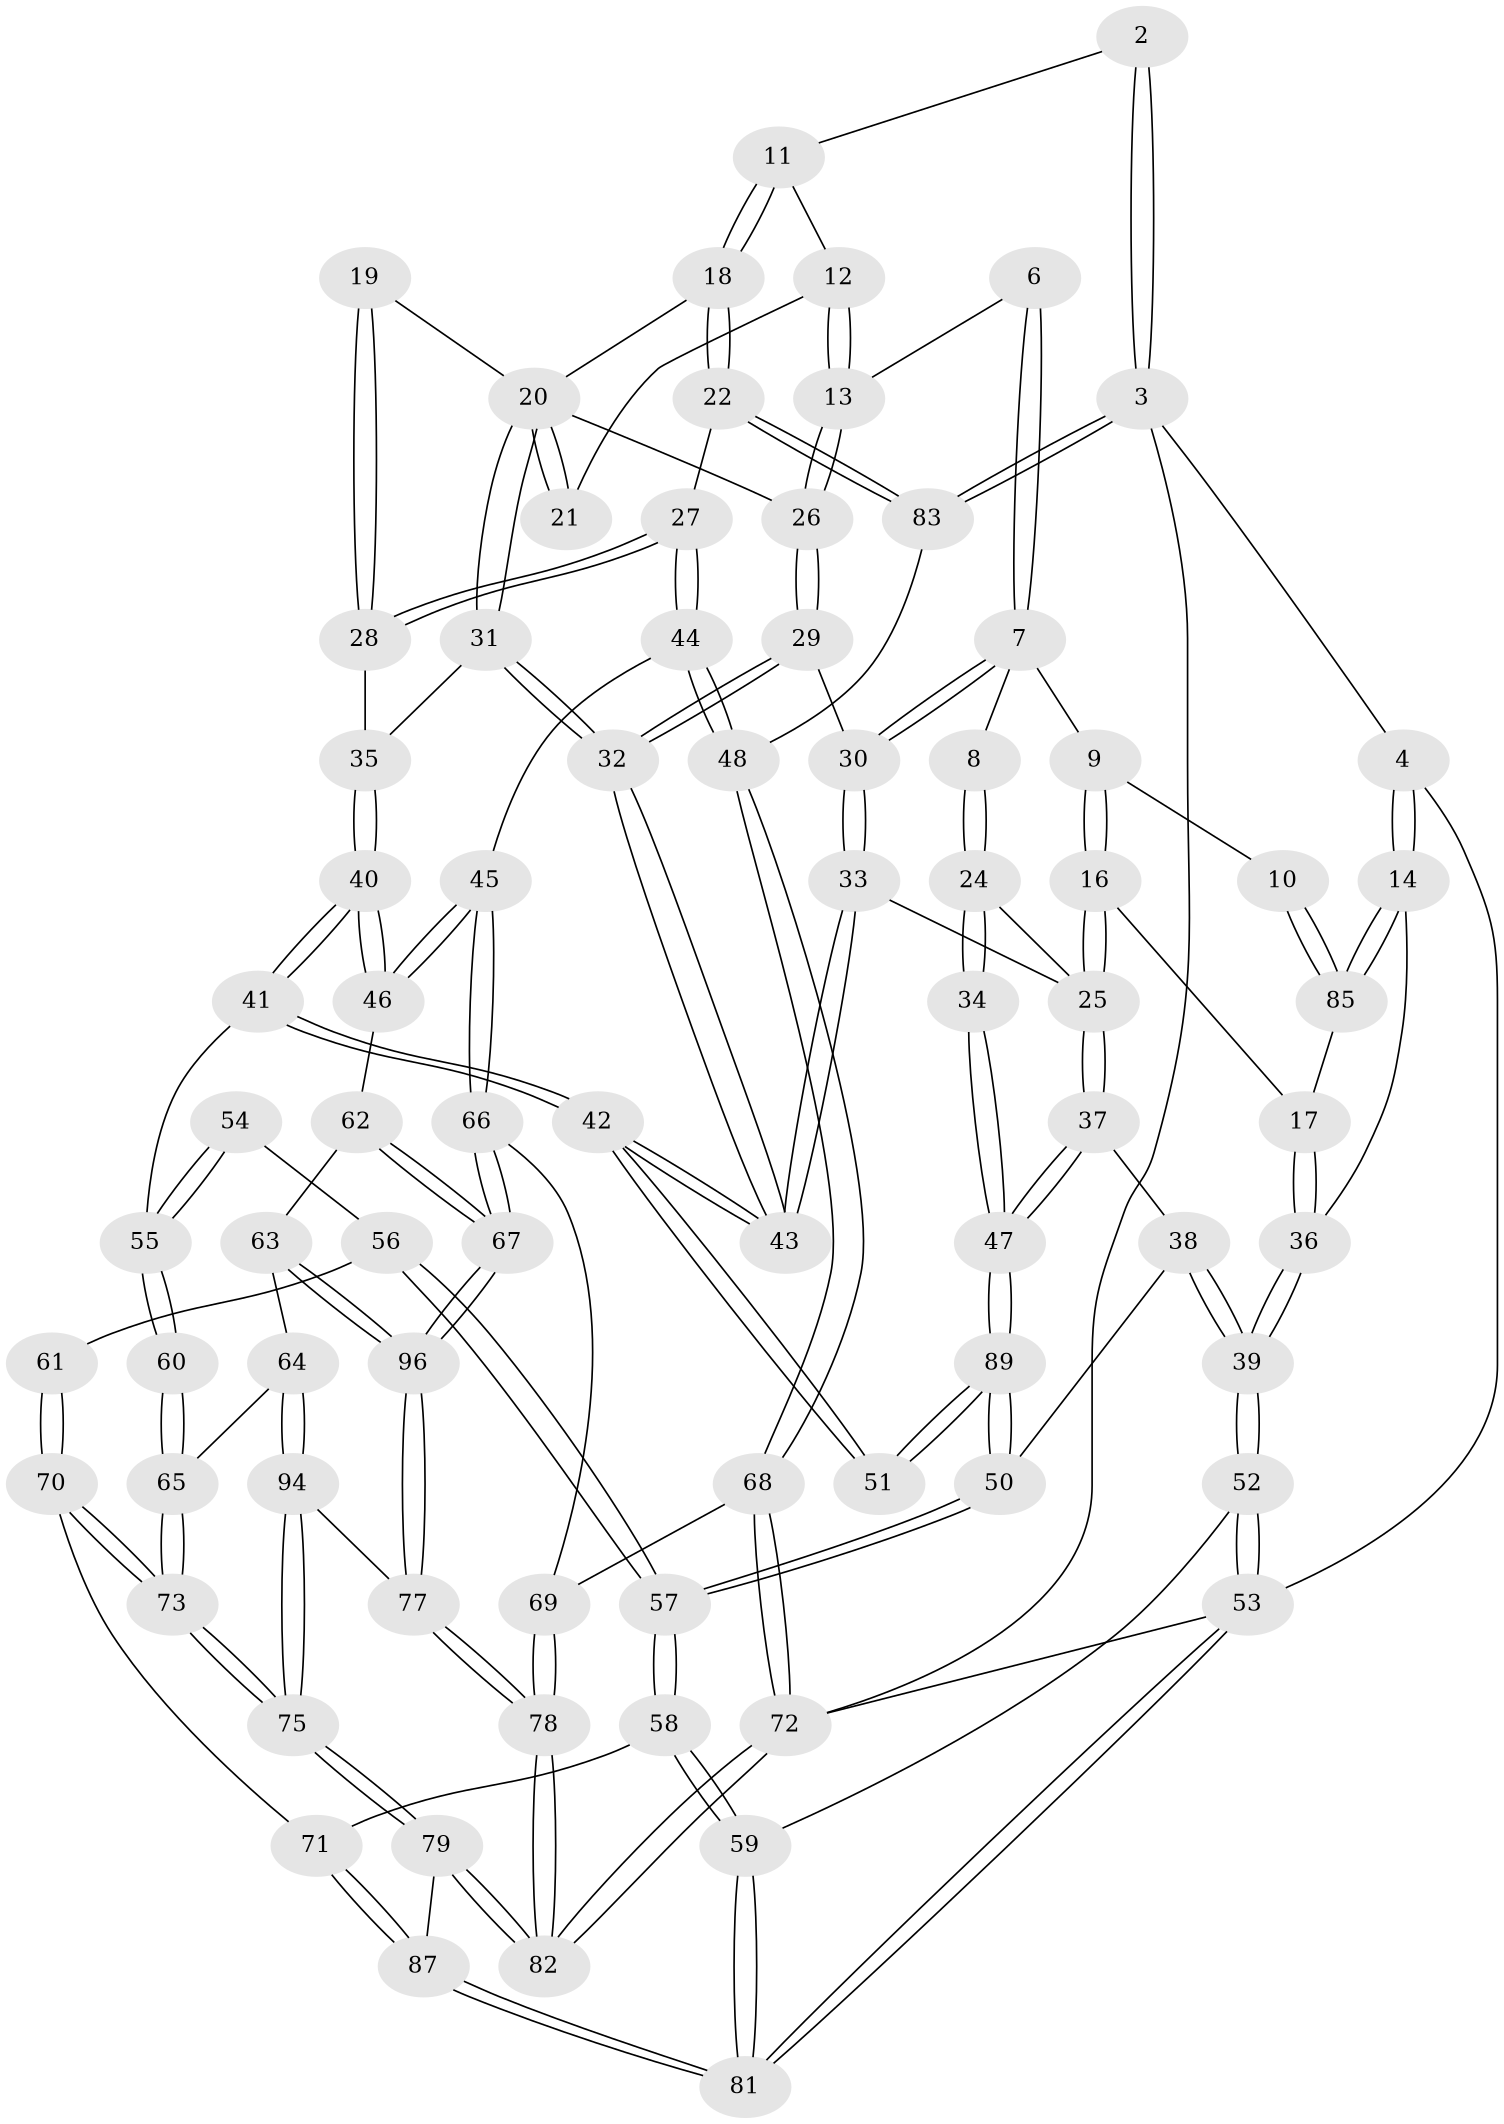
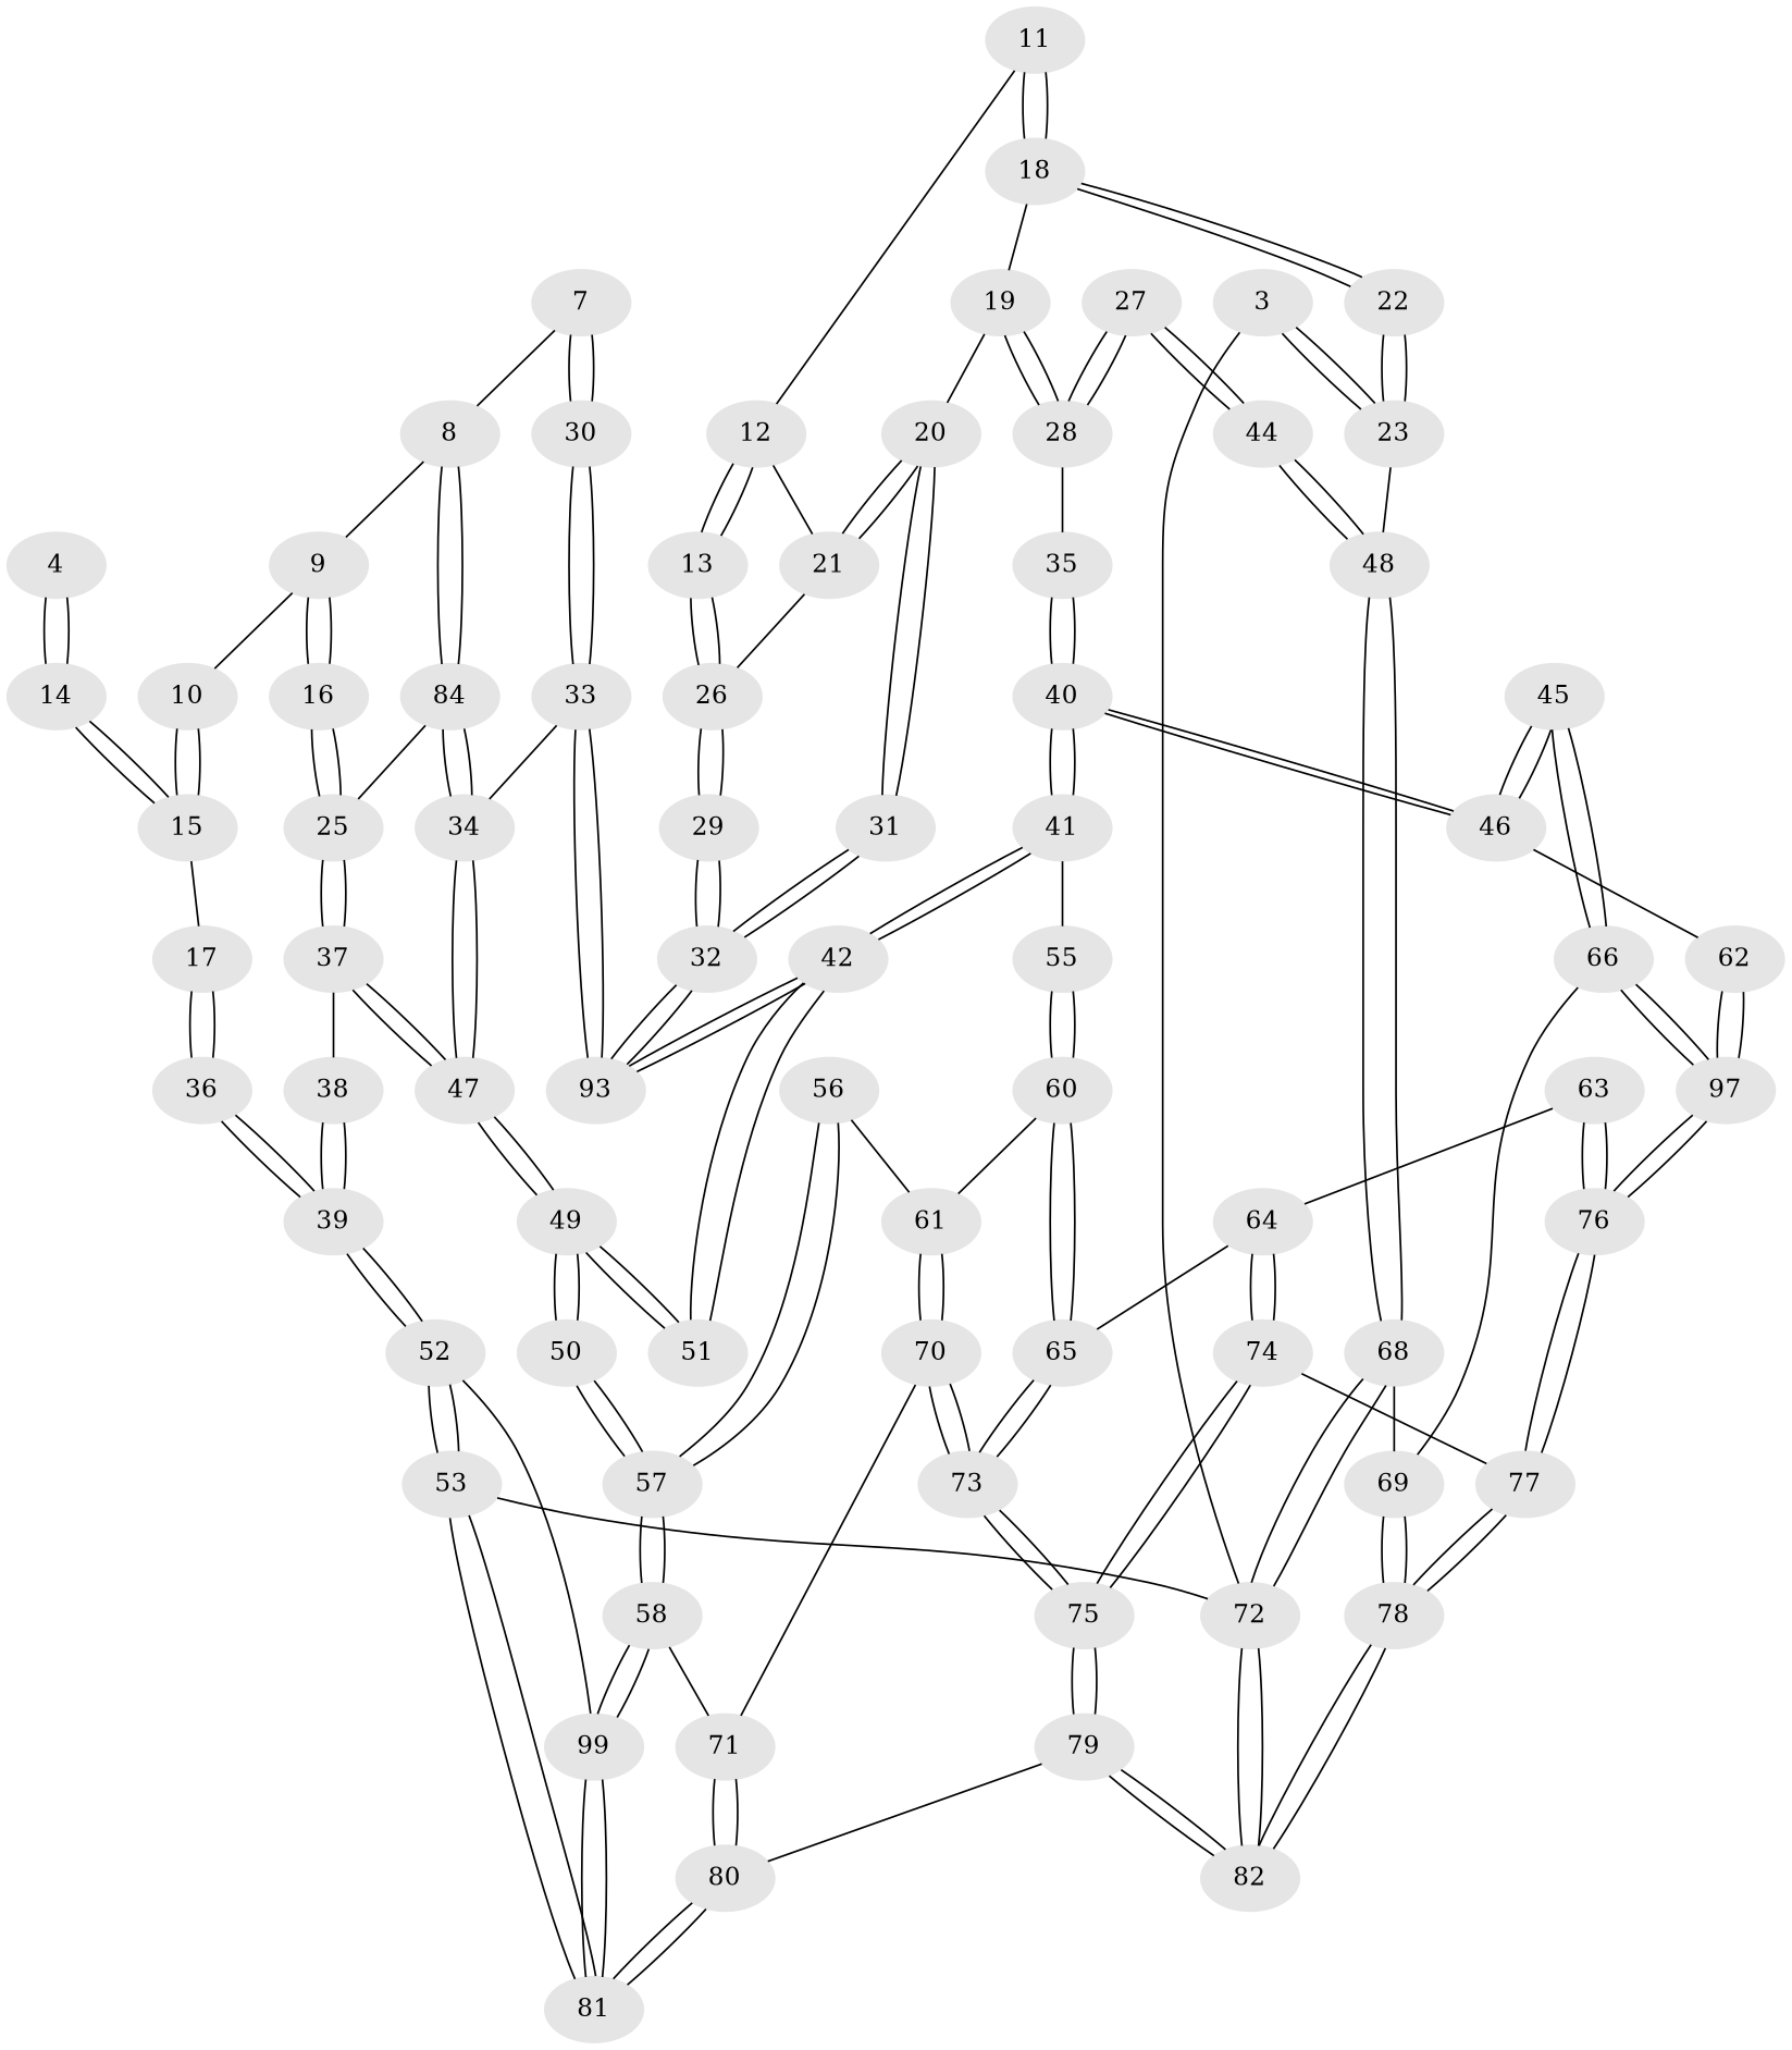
  graph {
    node [color=gray90 style=filled]
-   2
    3
    11
-   6
    7
    13
    4
-   23 [label=83]
+   23
    72
    12
    18
    14
    53
    48
    82
-   15 [label=85]
+   15
    36
    81
    10
    8
    30
    26
    9
-   24
+   24 [label=84]
    33
    16
    25
    34
    17
    21
    19
    22
    29
    39
    37
    20
    28
    27
    31
    35
    32
    44
    68
    47
    38
    45
    40
-   43
-   49 [label=89]
+   43 [label=93]
+   49
    41
    46
    52
    50
    57
-   59
+   59 [label=99]
    42
    55
    62
    51
    60
    66
-   67
+   67 [label=97]
    69
    63
    58
-   54
    56
    61
    65
    70
    71
-   80 [label=87]
+   80
    73
    64
-   76 [label=96]
-   74 [label=94]
+   76
+   74
    77
    75
    78
    79
-   2 -- 3
-   2 -- 3
-   2 -- 11
-   3 -- 4
    3 -- 23
    3 -- 23
    3 -- 72
    11 -- 12
    11 -- 18
    11 -- 18
-   6 -- 7
-   6 -- 7
-   6 -- 13
    7 -- 8
    7 -- 30
    7 -- 30
    13 -- 26
    13 -- 26
    4 -- 14
    4 -- 14
-   4 -- 53
    23 -- 48
    72 -- 82
    72 -- 82
    12 -- 13
    12 -- 13
    12 -- 21
-   18 -- 20
+   18 -- 19
    18 -- 22
    18 -- 22
    14 -- 15
    14 -- 15
-   14 -- 36
    53 -- 72
    53 -- 81
    53 -- 81
    48 -- 68
    48 -- 68
    15 -- 17
    36 -- 39
    36 -- 39
    10 -- 15
    10 -- 15
-   7 -- 9
+   8 -- 9
    8 -- 24
    8 -- 24
    30 -- 33
    30 -- 33
    26 -- 29
    26 -- 29
    9 -- 10
    9 -- 16
    9 -- 16
    24 -- 25
    24 -- 34
    24 -- 34
-   33 -- 25
+   33 -- 34
    33 -- 43
    33 -- 43
    16 -- 25
    16 -- 25
-   16 -- 17
    25 -- 37
    25 -- 37
    34 -- 47
    34 -- 47
    17 -- 36
    17 -- 36
-   20 -- 26
+   21 -- 26
    19 -- 20
    19 -- 28
    19 -- 28
    22 -- 23
    22 -- 23
-   22 -- 27
-   29 -- 30
    29 -- 32
    29 -- 32
    39 -- 52
    39 -- 52
    37 -- 47
    37 -- 47
    37 -- 38
    20 -- 21
    20 -- 21
    20 -- 31
    20 -- 31
    28 -- 35
    27 -- 28
    27 -- 28
    27 -- 44
    27 -- 44
-   31 -- 35
    31 -- 32
    31 -- 32
    35 -- 40
    35 -- 40
    32 -- 43
    32 -- 43
    44 -- 48
    44 -- 48
-   44 -- 45
    68 -- 72
    68 -- 72
    68 -- 69
    47 -- 49
    47 -- 49
    38 -- 39
    38 -- 39
-   38 -- 50
    45 -- 46
    45 -- 46
    45 -- 66
    45 -- 66
    40 -- 41
    40 -- 41
    40 -- 46
    40 -- 46
    49 -- 50
    49 -- 50
    49 -- 51
    49 -- 51
    41 -- 42
    41 -- 42
    41 -- 55
    46 -- 62
    52 -- 53
    52 -- 53
    52 -- 59
    50 -- 57
    50 -- 57
    57 -- 58
    57 -- 58
    59 -- 81
    59 -- 81
    42 -- 43
    42 -- 43
    42 -- 51
    42 -- 51
    55 -- 60
    55 -- 60
    62 -- 67
    62 -- 67
-   62 -- 63
+   60 -- 61
    60 -- 65
    60 -- 65
    66 -- 67
    66 -- 67
    66 -- 69
    67 -- 76
    67 -- 76
    69 -- 78
    69 -- 78
    63 -- 64
    63 -- 76
    63 -- 76
    58 -- 59
    58 -- 59
    58 -- 71
-   54 -- 55
-   54 -- 55
-   54 -- 56
    56 -- 57
    56 -- 57
    56 -- 61
    61 -- 70
    61 -- 70
    65 -- 73
    65 -- 73
    70 -- 71
    70 -- 73
    70 -- 73
    71 -- 80
    71 -- 80
    80 -- 81
    80 -- 81
    73 -- 75
    73 -- 75
    64 -- 65
    64 -- 74
    64 -- 74
    76 -- 77
    76 -- 77
    74 -- 77
    74 -- 75
    74 -- 75
    77 -- 78
    77 -- 78
    75 -- 79
    75 -- 79
    78 -- 82
    78 -- 82
    79 -- 82
    79 -- 82
    79 -- 80
  }
